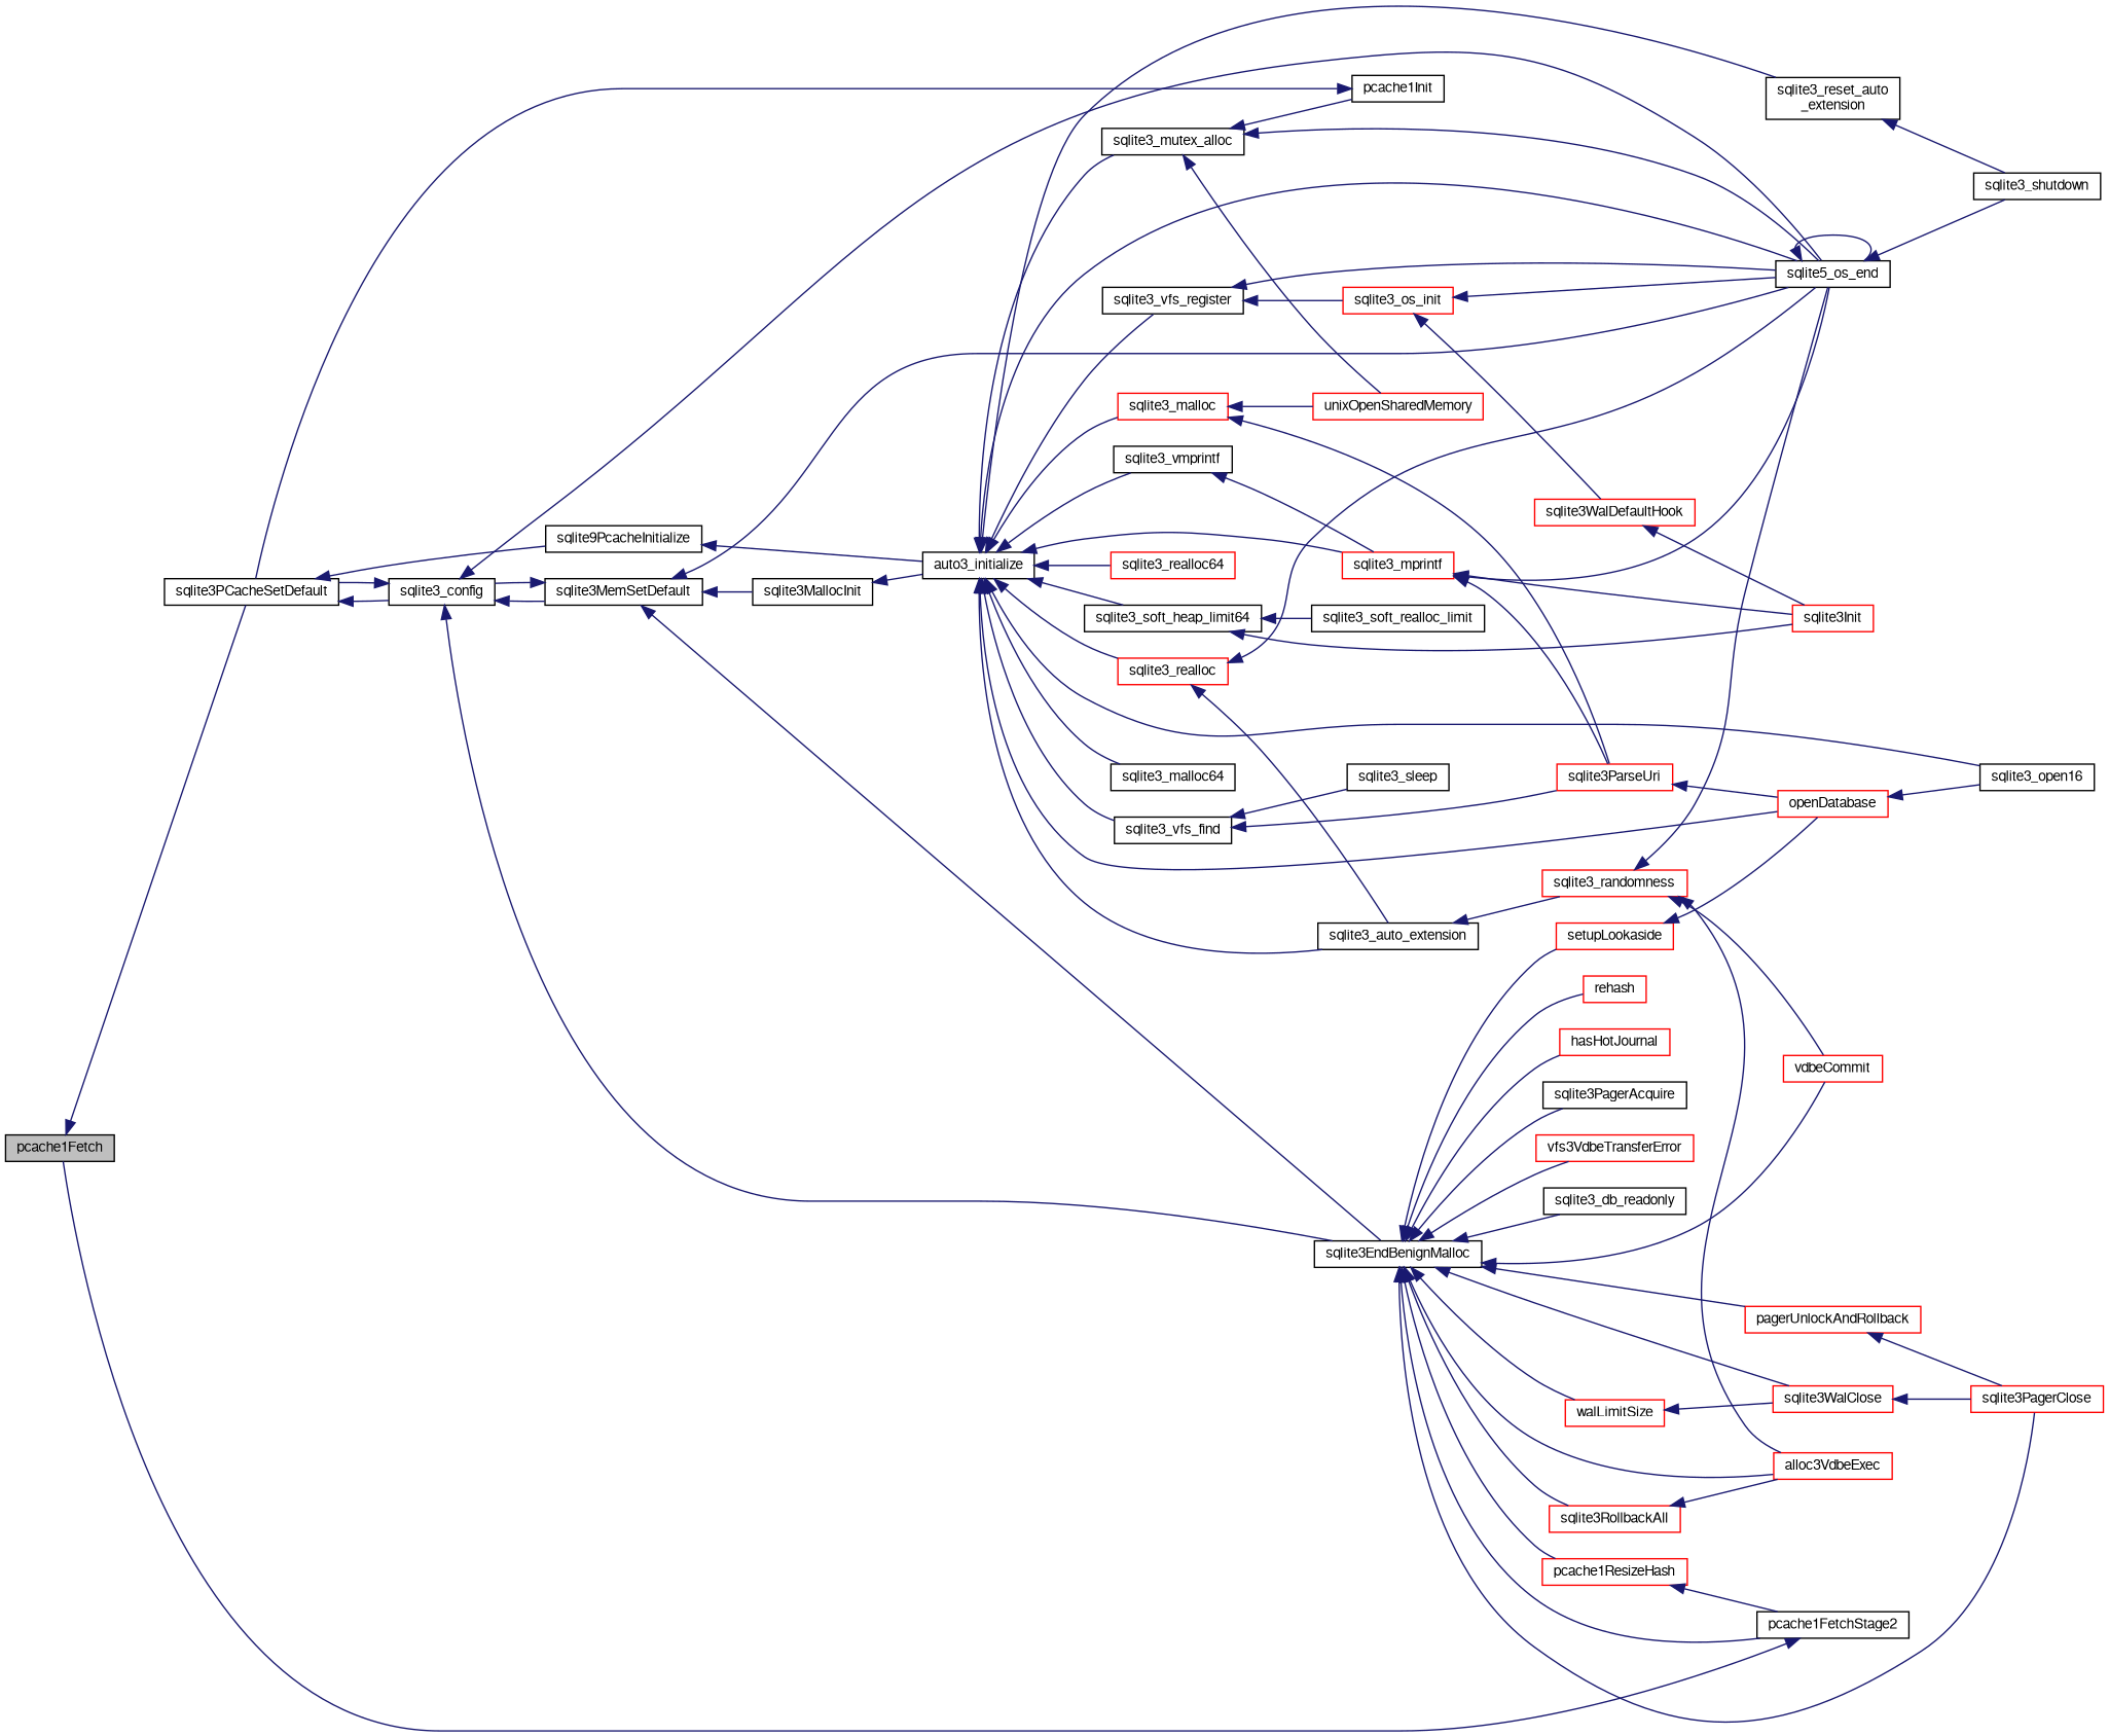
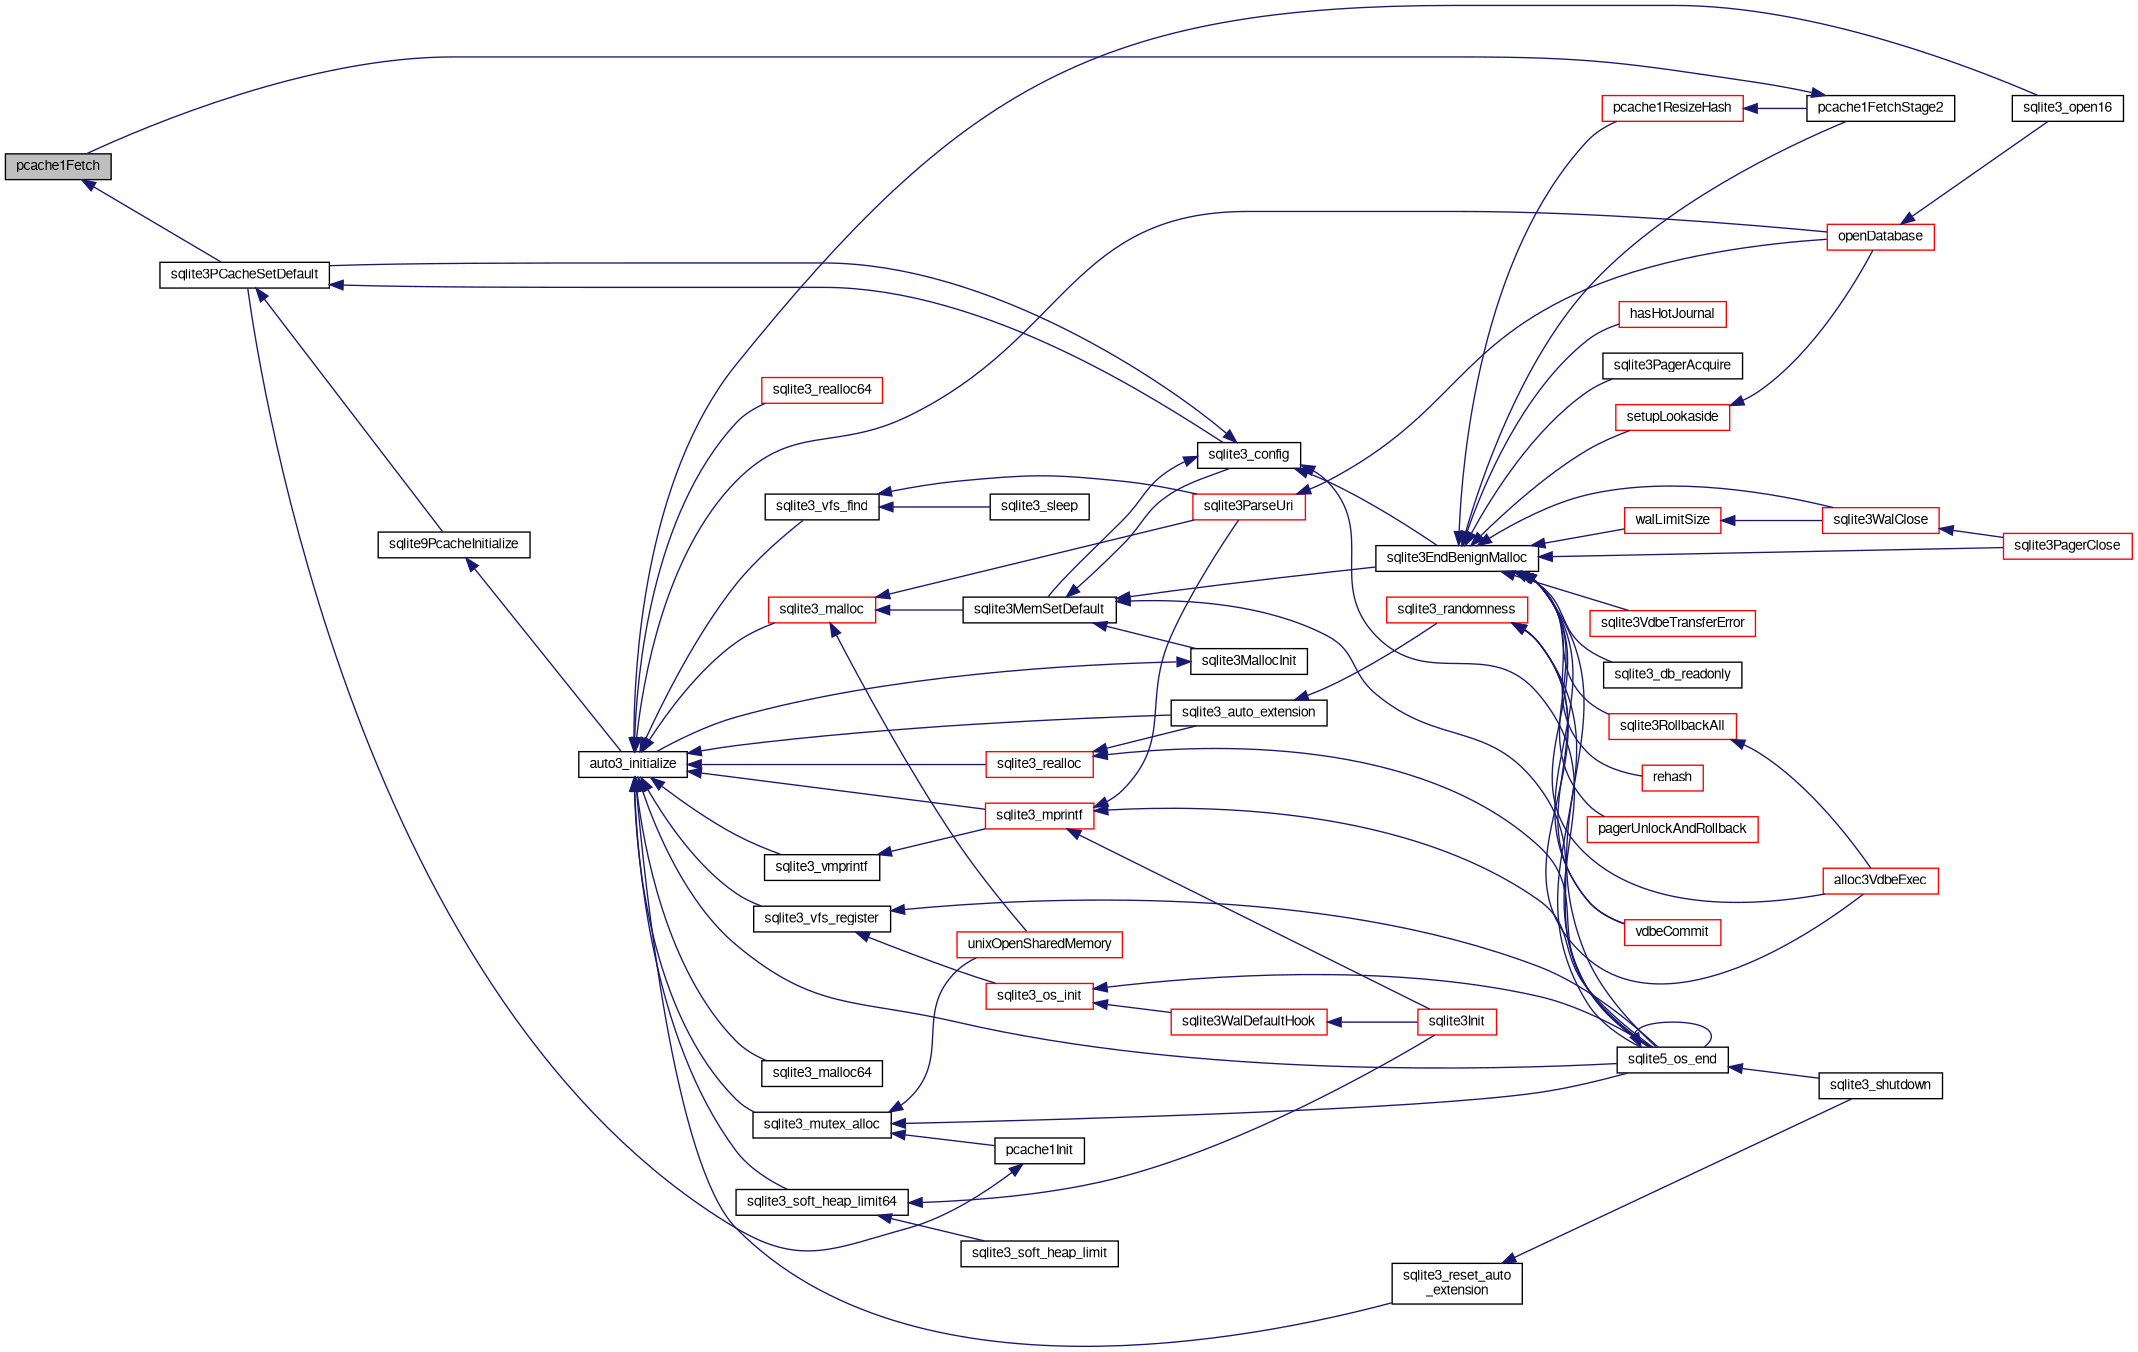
  digraph {
    rankdir=LR
    node [color=black fillcolor=white fontname=FreeSans fontsize=10 shape=record style=filled]
    edge [color=midnightblue dir=back fontname=FreeSans fontsize=10 labelfontname=FreeSans labelfontsize=10 style=solid]
    n1 [fillcolor=grey75 fontcolor=black height=0.2 label=pcache1Fetch width=0.4]
    n2 [height=0.2 label=sqlite3PCacheSetDefault width=0.4]
    n3 [height=0.2 label=sqlite9PcacheInitialize width=0.4]
    n4 [height=0.2 label=sqlite3_config width=0.4]
    n5 [height=0.2 label=auto3_initialize width=0.4]
    n6 [height=0.2 label=sqlite5_os_end width=0.4]
    n7 [height=0.2 label=sqlite3MemSetDefault width=0.4]
    n8 [height=0.2 label=sqlite3EndBenignMalloc width=0.4]
    n9 [height=0.2 label=sqlite3_vfs_find width=0.4]
    n10 [color=red height=0.2 label=openDatabase width=0.4]
    n11 [height=0.2 label=sqlite3_open16 width=0.4]
    n12 [height=0.2 label=sqlite3_vfs_register width=0.4]
    n13 [height=0.2 label=sqlite3_mutex_alloc width=0.4]
    n14 [height=0.2 label=sqlite3_soft_heap_limit64 width=0.4]
    n15 [color=red height=0.2 label=sqlite3_malloc width=0.4]
    n16 [height=0.2 label=sqlite3_malloc64 width=0.4]
    n17 [color=red height=0.2 label=sqlite3_realloc width=0.4]
    n18 [height=0.2 label=sqlite3_auto_extension width=0.4]
    n19 [color=red height=0.2 label=sqlite3_realloc64 width=0.4]
    n20 [height=0.2 label=sqlite3_vmprintf width=0.4]
    n21 [color=red height=0.2 label=sqlite3_mprintf width=0.4]
    n22 [height=0.2 label="sqlite3_reset_auto\l_extension" width=0.4]
    n23 [color=red height=0.2 label=sqlite3ParseUri width=0.4]
    n24 [height=0.2 label=sqlite3_sleep width=0.4]
    n25 [height=0.2 label=sqlite3_shutdown width=0.4]
    n26 [color=red height=0.2 label=sqlite3_os_init width=0.4]
    n27 [color=red height=0.2 label=unixOpenSharedMemory width=0.4]
    n28 [height=0.2 label=pcache1Init width=0.4]
-   n29 [height=0.2 label=sqlite3_soft_realloc_limit width=0.4]
+   n29 [height=0.2 label=sqlite3_soft_heap_limit width=0.4]
    n30 [color=red height=0.2 label=sqlite3Init width=0.4]
    n31 [color=red height=0.2 label=sqlite3_randomness width=0.4]
    n32 [color=red height=0.2 label=vdbeCommit width=0.4]
    n33 [color=red height=0.2 label=alloc3VdbeExec width=0.4]
    n34 [color=red height=0.2 label=sqlite3WalDefaultHook width=0.4]
    n35 [height=0.2 label=sqlite3MallocInit width=0.4]
    n36 [color=red height=0.2 label=rehash width=0.4]
    n37 [color=red height=0.2 label=pcache1ResizeHash width=0.4]
    n38 [height=0.2 label=pcache1FetchStage2 width=0.4]
    n39 [color=red height=0.2 label=pagerUnlockAndRollback width=0.4]
    n40 [color=red height=0.2 label=sqlite3PagerClose width=0.4]
    n41 [color=red height=0.2 label=hasHotJournal width=0.4]
    n42 [height=0.2 label=sqlite3PagerAcquire width=0.4]
    n43 [color=red height=0.2 label=walLimitSize width=0.4]
    n44 [color=red height=0.2 label=sqlite3WalClose width=0.4]
-   n45 [color=red height=0.2 label=vfs3VdbeTransferError width=0.4]
+   n45 [color=red height=0.2 label=sqlite3VdbeTransferError width=0.4]
    n46 [color=red height=0.2 label=setupLookaside width=0.4]
    n47 [color=red height=0.2 label=sqlite3RollbackAll width=0.4]
    n48 [height=0.2 label=sqlite3_db_readonly width=0.4]
    n1 -> n2
    n2 -> n3
    n2 -> n4
    n3 -> n5
    n4 -> n2
    n4 -> n6
    n4 -> n7
    n4 -> n8
    n5 -> n6
    n5 -> n9
    n5 -> n10
    n5 -> n11
    n5 -> n12
    n5 -> n13
    n5 -> n14
    n5 -> n15
    n5 -> n16
    n5 -> n17
    n5 -> n18
    n5 -> n19
    n5 -> n20
    n5 -> n21
    n5 -> n22
    n6 -> n6
    n6 -> n25
    n7 -> n4
    n7 -> n6
    n7 -> n8
    n7 -> n35
+   n8 -> n6
    n8 -> n32
    n8 -> n33
    n8 -> n36
    n8 -> n37
    n8 -> n38
    n8 -> n39
    n8 -> n40
    n8 -> n41
    n8 -> n42
    n8 -> n43
    n8 -> n44
    n8 -> n45
    n8 -> n46
    n8 -> n47
    n8 -> n48
    n9 -> n23
    n9 -> n24
    n10 -> n11
    n12 -> n6
    n12 -> n26
    n13 -> n6
    n13 -> n27
    n13 -> n28
    n14 -> n29
    n14 -> n30
+   n15 -> n7
    n15 -> n23
    n15 -> n27
    n17 -> n6
    n17 -> n18
    n18 -> n31
    n20 -> n21
    n21 -> n6
    n21 -> n23
    n21 -> n30
    n22 -> n25
    n23 -> n10
    n26 -> n6
    n26 -> n34
    n28 -> n2
    n31 -> n6
    n31 -> n32
    n31 -> n33
    n34 -> n30
    n35 -> n5
    n37 -> n38
    n38 -> n1
-   n39 -> n40
    n43 -> n44
    n44 -> n40
    n46 -> n10
    n47 -> n33
  }
